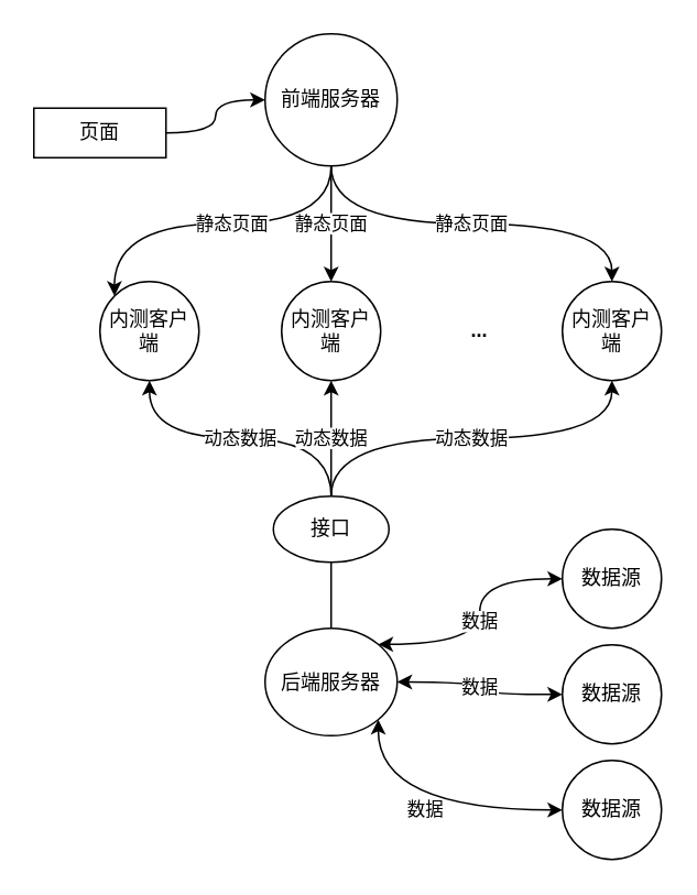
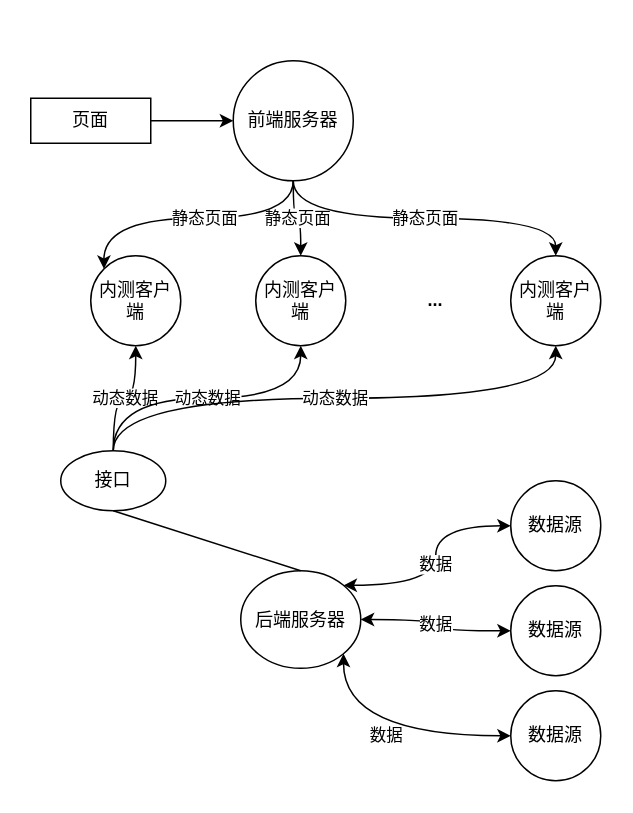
  <mxCell id="0" />
  <mxCell id="1" parent="0" />
  <mxCell id="2" value="静态页面" style="edgeStyle=orthogonalEdgeStyle;curved=1;rounded=0;orthogonalLoop=1;jettySize=auto;html=1;exitX=0.5;exitY=1;exitDx=0;exitDy=0;" parent="1" source="5" target="10" edge="1"><mxGeometry relative="1" as="geometry" /></mxCell>
  <mxCell id="3" value="静态页面" style="edgeStyle=orthogonalEdgeStyle;curved=1;rounded=0;orthogonalLoop=1;jettySize=auto;html=1;exitX=0.5;exitY=1;exitDx=0;exitDy=0;entryX=0;entryY=0;entryDx=0;entryDy=0;startArrow=none;startFill=0;" parent="1" source="5" target="9" edge="1"><mxGeometry x="-0.095" relative="1" as="geometry"><mxPoint as="offset" /></mxGeometry></mxCell>
  <mxCell id="4" value="静态页面" style="edgeStyle=orthogonalEdgeStyle;curved=1;rounded=0;orthogonalLoop=1;jettySize=auto;html=1;exitX=0.5;exitY=1;exitDx=0;exitDy=0;startArrow=none;startFill=0;" parent="1" source="5" target="11" edge="1"><mxGeometry relative="1" as="geometry" /></mxCell>
- <mxCell id="5" value="前端服务器" style="ellipse;whiteSpace=wrap;html=1;aspect=fixed;" parent="1" vertex="1"><mxGeometry x="160" y="20" width="80" height="80" as="geometry" /></mxCell>
+ <mxCell id="5" value="前端服务器" style="ellipse;whiteSpace=wrap;html=1;aspect=fixed;" parent="1" vertex="1"><mxGeometry x="155" y="40" width="80" height="80" as="geometry" /></mxCell>
  <mxCell id="6" value="后端服务器" style="ellipse;whiteSpace=wrap;html=1;aspect=fixed;" parent="1" vertex="1"><mxGeometry x="160" y="380" width="80" height="65" as="geometry" /></mxCell>
  <mxCell id="7" value="" style="edgeStyle=orthogonalEdgeStyle;curved=1;rounded=0;orthogonalLoop=1;jettySize=auto;html=1;" parent="1" source="8" target="5" edge="1"><mxGeometry relative="1" as="geometry" /></mxCell>
  <mxCell id="8" value="页面" style="rounded=0;whiteSpace=wrap;html=1;" parent="1" vertex="1"><mxGeometry x="20" y="65" width="80" height="30" as="geometry" /></mxCell>
  <mxCell id="9" value="内测客户端" style="ellipse;whiteSpace=wrap;html=1;aspect=fixed;" parent="1" vertex="1"><mxGeometry x="60" y="170" width="60" height="60" as="geometry" /></mxCell>
  <mxCell id="10" value="内测客户端" style="ellipse;whiteSpace=wrap;html=1;aspect=fixed;" parent="1" vertex="1"><mxGeometry x="170" y="170" width="60" height="60" as="geometry" /></mxCell>
  <mxCell id="11" value="内测客户端" style="ellipse;whiteSpace=wrap;html=1;aspect=fixed;" parent="1" vertex="1"><mxGeometry x="340" y="170" width="60" height="60" as="geometry" /></mxCell>
  <mxCell id="12" value="..." style="text;html=1;strokeColor=none;fillColor=none;align=center;verticalAlign=middle;whiteSpace=wrap;rounded=0;fontStyle=1" parent="1" vertex="1"><mxGeometry x="270" y="190" width="40" height="20" as="geometry" /></mxCell>
  <mxCell id="13" style="edgeStyle=orthogonalEdgeStyle;rounded=0;orthogonalLoop=1;jettySize=auto;html=1;exitX=0.5;exitY=1;exitDx=0;exitDy=0;curved=1;" parent="1" edge="1"><mxGeometry relative="1" as="geometry"><mxPoint x="380" y="240" as="sourcePoint" /><mxPoint x="380" y="240" as="targetPoint" /></mxGeometry></mxCell>
  <mxCell id="14" value="数据" style="edgeStyle=orthogonalEdgeStyle;rounded=0;orthogonalLoop=1;jettySize=auto;html=1;exitX=0;exitY=0.5;exitDx=0;exitDy=0;entryX=1;entryY=0;entryDx=0;entryDy=0;curved=1;startArrow=classic;startFill=1;" edge="1" parent="1" source="15" target="6"><mxGeometry relative="1" as="geometry" /></mxCell>
  <mxCell id="15" value="数据源" style="ellipse;whiteSpace=wrap;html=1;aspect=fixed;" parent="1" vertex="1"><mxGeometry x="340" y="320" width="60" height="60" as="geometry" /></mxCell>
  <mxCell id="16" value="数据" style="edgeStyle=orthogonalEdgeStyle;rounded=0;orthogonalLoop=1;jettySize=auto;html=1;exitX=0;exitY=0.5;exitDx=0;exitDy=0;entryX=1;entryY=0.5;entryDx=0;entryDy=0;curved=1;startArrow=classic;startFill=1;" edge="1" parent="1" source="17" target="6"><mxGeometry relative="1" as="geometry" /></mxCell>
  <mxCell id="17" value="数据源" style="ellipse;whiteSpace=wrap;html=1;aspect=fixed;" parent="1" vertex="1"><mxGeometry x="340" y="390" width="60" height="60" as="geometry" /></mxCell>
  <mxCell id="18" value="数据" style="edgeStyle=orthogonalEdgeStyle;rounded=0;orthogonalLoop=1;jettySize=auto;html=1;exitX=0;exitY=0.5;exitDx=0;exitDy=0;entryX=1;entryY=1;entryDx=0;entryDy=0;curved=1;startArrow=classic;startFill=1;" edge="1" parent="1" source="19" target="6"><mxGeometry relative="1" as="geometry" /></mxCell>
  <mxCell id="19" value="数据源" style="ellipse;whiteSpace=wrap;html=1;aspect=fixed;" parent="1" vertex="1"><mxGeometry x="340" y="460" width="60" height="60" as="geometry" /></mxCell>
  <mxCell id="20" style="rounded=0;orthogonalLoop=1;jettySize=auto;html=1;exitX=0.5;exitY=1;exitDx=0;exitDy=0;entryX=0.5;entryY=0;entryDx=0;entryDy=0;startArrow=none;startFill=0;endArrow=none;endFill=0;" parent="1" source="24" target="6" edge="1"><mxGeometry relative="1" as="geometry" /></mxCell>
  <mxCell id="21" value="动态数据" style="edgeStyle=orthogonalEdgeStyle;rounded=0;orthogonalLoop=1;jettySize=auto;html=1;exitX=0.5;exitY=0;exitDx=0;exitDy=0;entryX=0.5;entryY=1;entryDx=0;entryDy=0;curved=1;" parent="1" source="24" target="9" edge="1"><mxGeometry relative="1" as="geometry" /></mxCell>
  <mxCell id="22" value="动态数据" style="edgeStyle=orthogonalEdgeStyle;rounded=0;orthogonalLoop=1;jettySize=auto;html=1;exitX=0.5;exitY=0;exitDx=0;exitDy=0;entryX=0.5;entryY=1;entryDx=0;entryDy=0;curved=1;" parent="1" source="24" target="10" edge="1"><mxGeometry relative="1" as="geometry" /></mxCell>
  <mxCell id="23" value="动态数据" style="edgeStyle=orthogonalEdgeStyle;rounded=0;orthogonalLoop=1;jettySize=auto;html=1;exitX=0.5;exitY=0;exitDx=0;exitDy=0;entryX=0.5;entryY=1;entryDx=0;entryDy=0;curved=1;" parent="1" source="24" target="11" edge="1"><mxGeometry relative="1" as="geometry" /></mxCell>
- <mxCell id="24" value="接口" style="ellipse;whiteSpace=wrap;html=1;" parent="1" vertex="1"><mxGeometry x="165" y="300" width="70" height="40" as="geometry" /></mxCell>
+ <mxCell id="24" value="接口" style="ellipse;whiteSpace=wrap;html=1;" parent="1" vertex="1"><mxGeometry x="40" y="300" width="70" height="40" as="geometry" /></mxCell>
